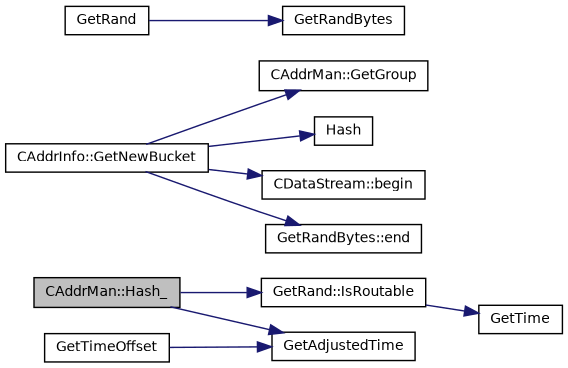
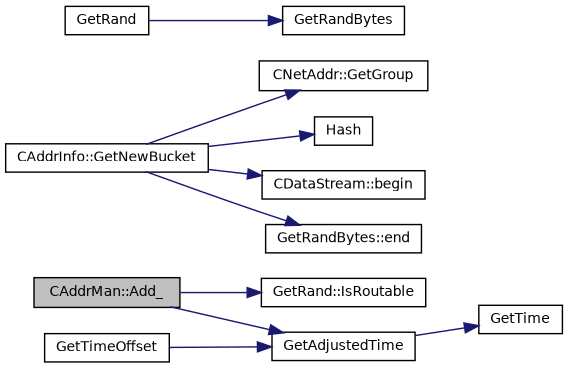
  digraph {
    rankdir=LR
    node [color=black fillcolor=white fontname=Helvetica fontsize=10 shape=record style=filled]
    edge [color=midnightblue fontname=Helvetica fontsize=10 labelfontname=Helvetica labelfontsize=10 style=solid]
-   n1 [fillcolor=grey75 fontcolor=black height=0.2 label="CAddrMan::Hash_" width=0.4]
+   n1 [fillcolor=grey75 fontcolor=black height=0.2 label="CAddrMan::Add_" width=0.4]
    n2 [height=0.2 label="GetRand::IsRoutable" width=0.4]
    n3 [height=0.2 label=GetAdjustedTime width=0.4]
    n4 [height=0.2 label=GetTime width=0.4]
    n5 [height=0.2 label="CAddrInfo::GetNewBucket" width=0.4]
-   n6 [height=0.2 label="CAddrMan::GetGroup" width=0.4]
+   n6 [height=0.2 label="CNetAddr::GetGroup" width=0.4]
    n7 [height=0.2 label=Hash width=0.4]
    n8 [height=0.2 label="CDataStream::begin" width=0.4]
    n9 [height=0.2 label="GetRandBytes::end" width=0.4]
    n10 [height=0.2 label=GetTimeOffset width=0.4]
    n11 [height=0.2 label=GetRand width=0.4]
    n12 [height=0.2 label=GetRandBytes width=0.4]
    n1 -> n2
    n1 -> n3
-   n2 -> n4
+   n3 -> n4
    n5 -> n6
    n5 -> n7
    n5 -> n8
    n5 -> n9
    n10 -> n3
    n11 -> n12
  }
